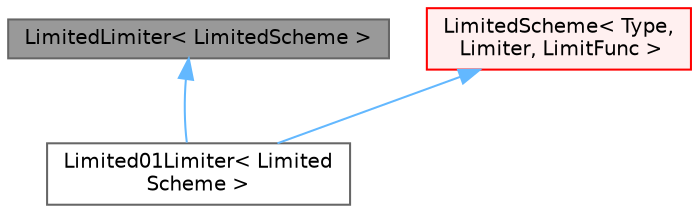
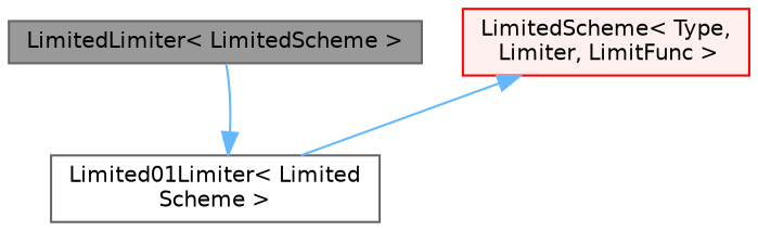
  digraph {
    node [color=gray40 fontname=Helvetica fontsize=10 shape=box style=filled]
    edge [color=steelblue1 dir=back fontname=Helvetica fontsize=10 labelfontname=Helvetica labelfontsize=10 style=solid]
    n1 [fillcolor=grey60 fontcolor=black height=0.2 label="LimitedLimiter\< LimitedScheme \>" width=0.4]
    n2 [fillcolor=white height=0.2 label="Limited01Limiter\< Limited\lScheme \>" width=0.4]
    n3 [color=red fillcolor="#FFF0F0" height=0.2 label="LimitedScheme\< Type,\l Limiter, LimitFunc \>" width=0.4]
-   n1 -> n2
+   n2 -> n1
    n3 -> n2
  }
